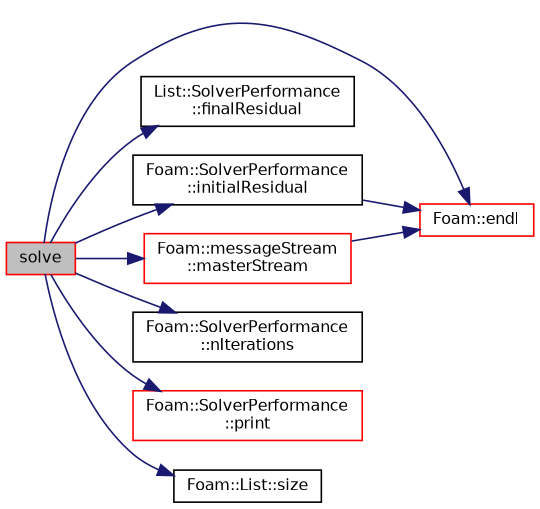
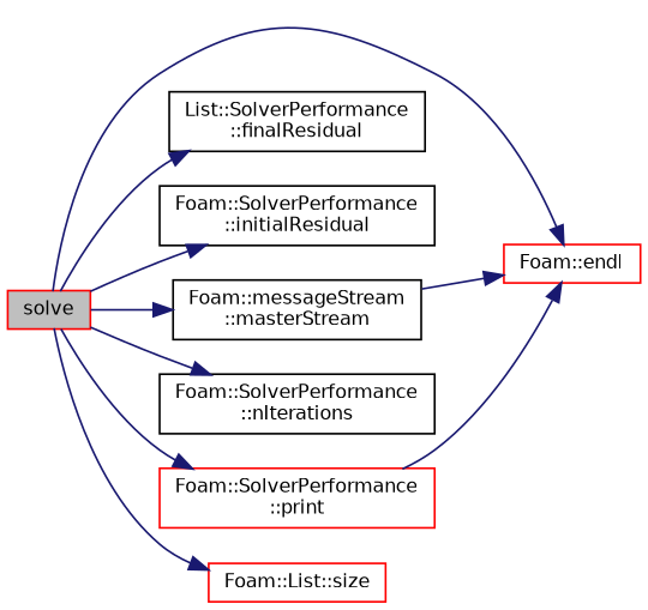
  digraph {
    rankdir=LR
    node [color=red fontname=Helvetica fontsize=10 shape=record]
    edge [color=midnightblue fontname=Helvetica fontsize=10 labelfontname=Helvetica labelfontsize=10 style=solid]
    n1 [fillcolor=grey75 fontcolor=black height=0.2 label=solve style=filled width=0.4]
    n2 [height=0.2 label="Foam::endl" width=0.4]
    n3 [color=black height=0.2 label="List::SolverPerformance\l::finalResidual" width=0.4]
    n4 [color=black height=0.2 label="Foam::SolverPerformance\l::initialResidual" width=0.4]
-   n5 [height=0.2 label="Foam::messageStream\l::masterStream" width=0.4]
+   n5 [color=black height=0.2 label="Foam::messageStream\l::masterStream" width=0.4]
    n6 [color=black height=0.2 label="Foam::SolverPerformance\l::nIterations" width=0.4]
    n7 [height=0.2 label="Foam::SolverPerformance\l::print" width=0.4]
-   n8 [color=black height=0.2 label="Foam::List::size" width=0.4]
+   n8 [height=0.2 label="Foam::List::size" width=0.4]
    n1 -> n2
    n1 -> n3
    n1 -> n4
    n1 -> n5
    n1 -> n6
    n1 -> n7
    n1 -> n8
    n5 -> n2
-   n4 -> n2
+   n7 -> n2
  }
